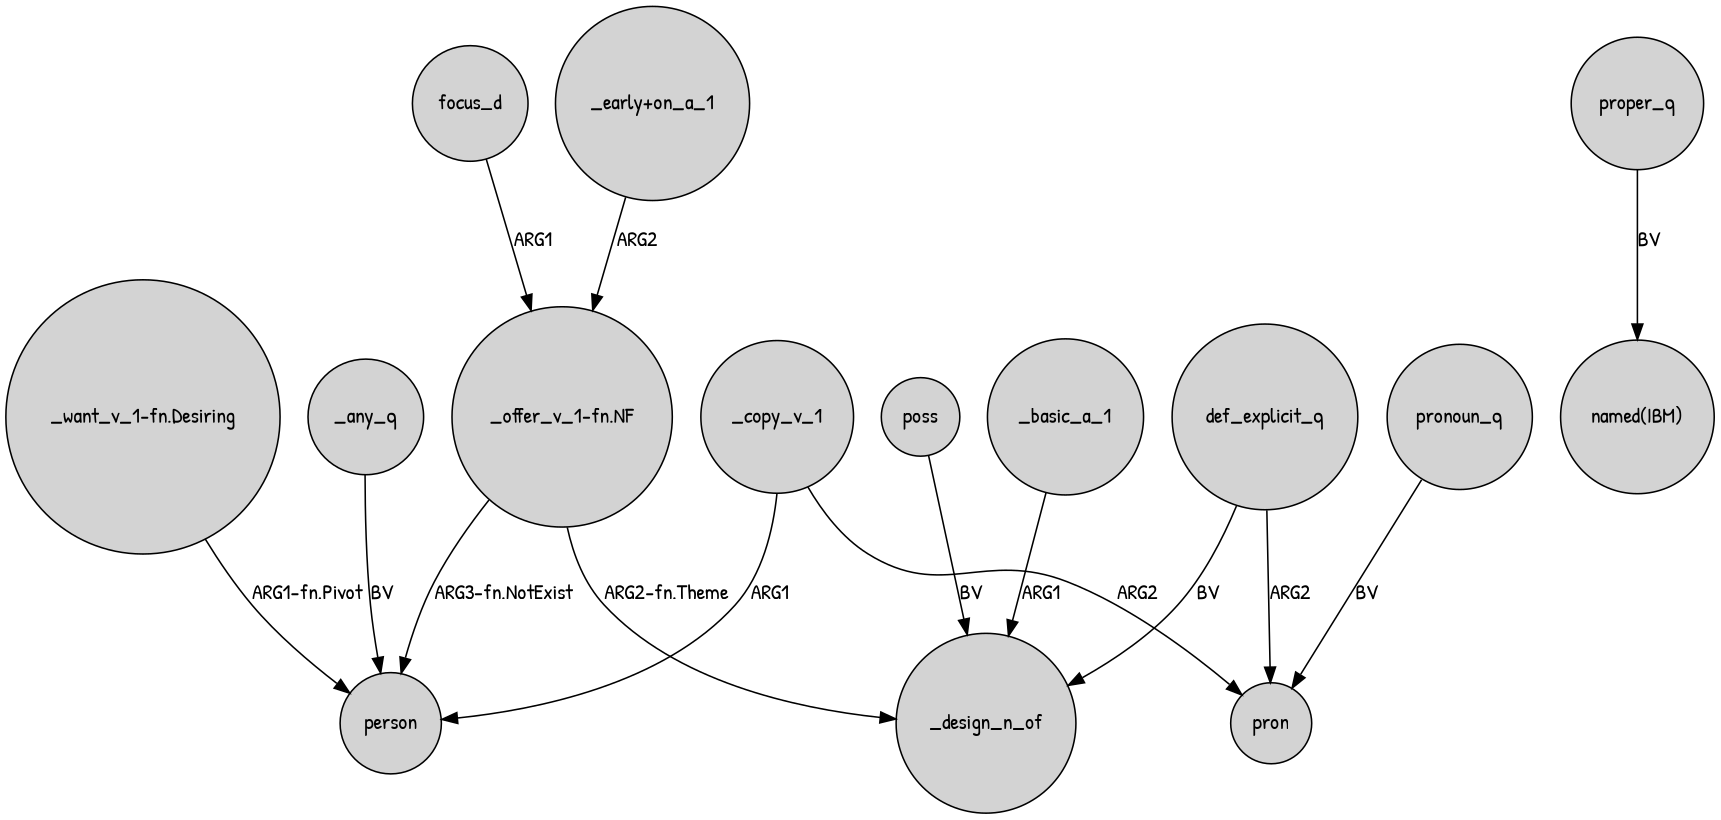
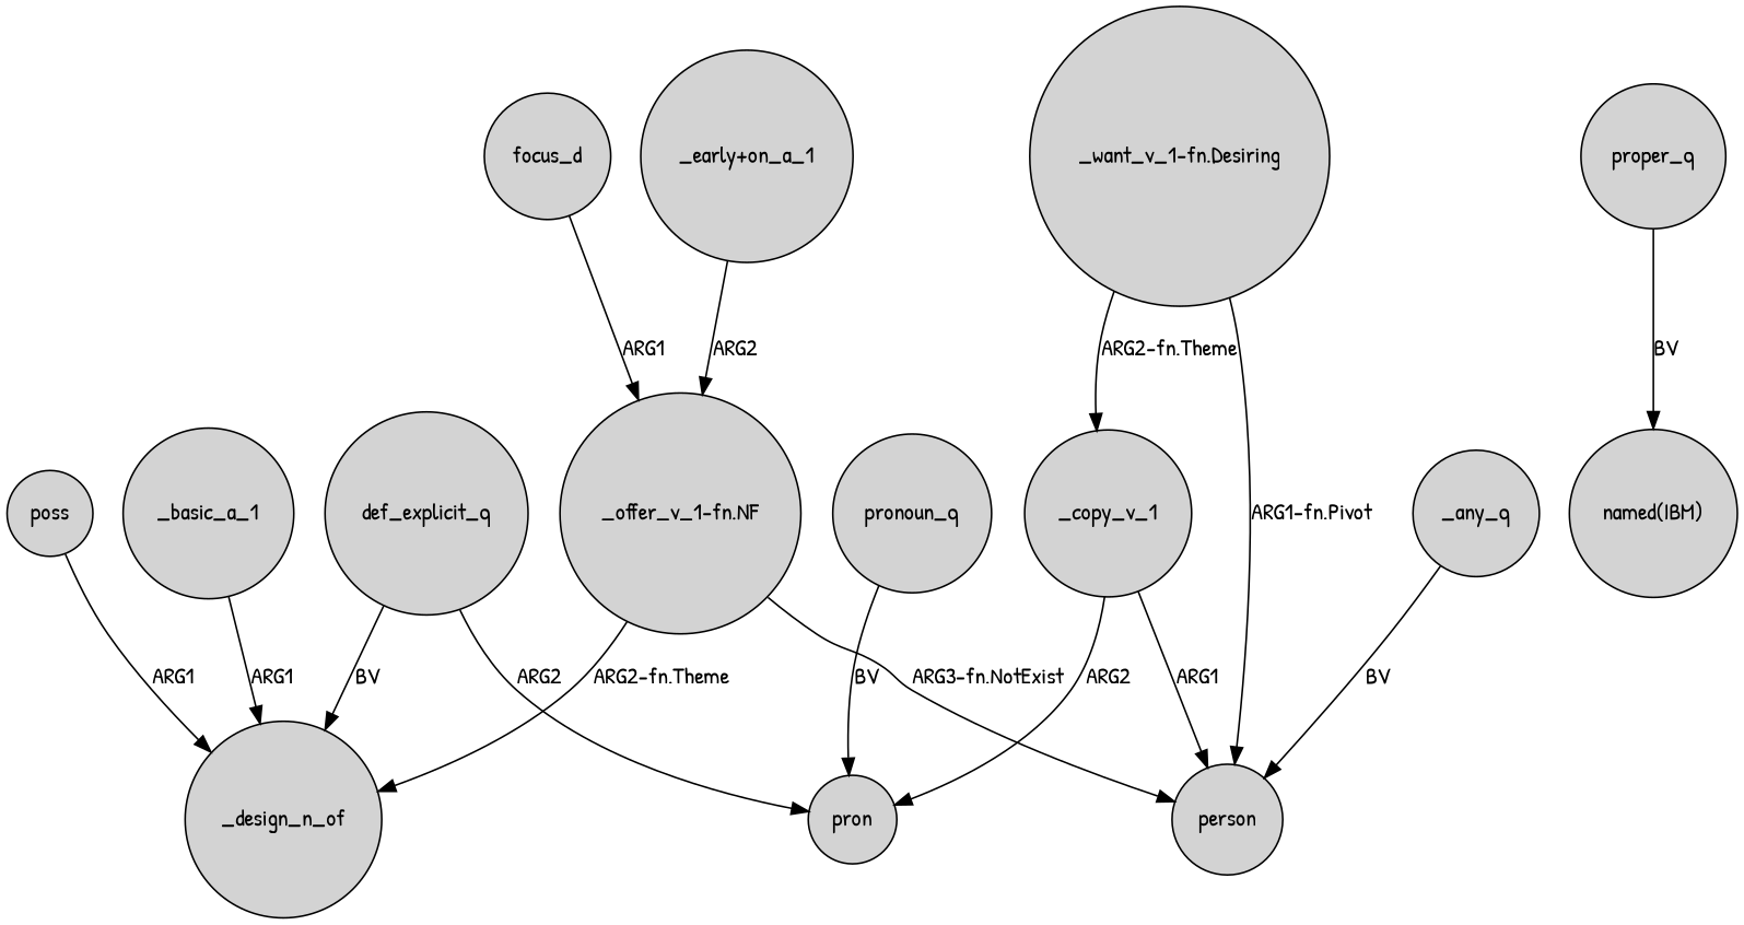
  digraph {
    fontname="Patrick Hand"
    node [fontname="Patrick Hand" shape=circle style=filled]
    edge [fontname="Patrick Hand"]
    _copy_v_1
    person
    pron
    "_offer_v_1-fn.NF"
    _design_n_of
    focus_d
    proper_q
    "named(IBM)"
    "_early+on_a_1"
    poss
    _any_q
    def_explicit_q
    _basic_a_1
    "_want_v_1-fn.Desiring"
    pronoun_q
    _copy_v_1 -> person [label=ARG1]
    _copy_v_1 -> pron [label=ARG2]
    "_offer_v_1-fn.NF" -> person [label="ARG3-fn.NotExist"]
    "_offer_v_1-fn.NF" -> _design_n_of [label="ARG2-fn.Theme"]
    focus_d -> "_offer_v_1-fn.NF" [label=ARG1]
    proper_q -> "named(IBM)" [label=BV]
    "_early+on_a_1" -> "_offer_v_1-fn.NF" [label=ARG2]
-   poss -> _design_n_of [label=BV]
+   poss -> _design_n_of [label=ARG1]
    _any_q -> person [label=BV]
    def_explicit_q -> pron [label=ARG2]
    def_explicit_q -> _design_n_of [label=BV]
    _basic_a_1 -> _design_n_of [label=ARG1]
+   "_want_v_1-fn.Desiring" -> _copy_v_1 [label="ARG2-fn.Theme"]
    "_want_v_1-fn.Desiring" -> person [label="ARG1-fn.Pivot"]
    pronoun_q -> pron [label=BV]
  }
